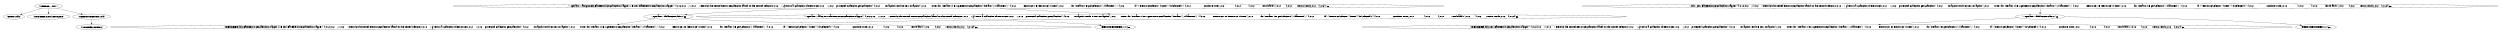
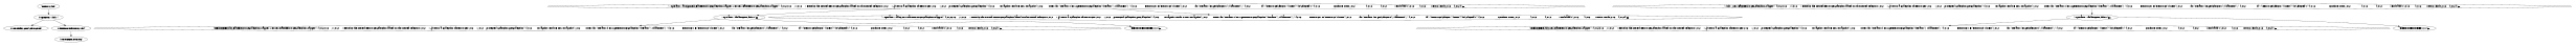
  digraph {
    fontname="DejaVu Serif"
    node [fontname="DejaVu Serif"]
    edge [fontname="DejaVu Serif"]
    n1 [label=<(METHOD,&lt;init&gt;)>]
    n2 [label=<(PARAM,this)>]
    n3 [label=<(MODIFIER,CONSTRUCTOR)>]
    n4 [label=<(METHOD_RETURN,void)>]
    n5 [label=<(MODIFIER,PUBLIC)>]
    n6 [label=<(&lt;operator&gt;.assignment,BaseResourceCollectionWrapper w = new BaseResourceCollectionWrapper() {\012\012    /**\012     * Restrict the nested ResourceCollection based on the nested selectors.\012     * @return a Collection of Resources.\012     */\012    protected Collection getCollection() {\012        ArrayList result = new ArrayList();\012        outer: for (Iterator ri = w.getResourceCollection().iterator(); ri.hasNext(); ) {\012            Resource r = (Resource) ri.next();\012            for (Iterator i = getSelectors(); i.hasNext(); ) {\012                if (!((ResourceSelector) (i.next())).isSelected(r)) {\012                    continue outer;\012                }\012            }\012            result.add(r);\012        }\012        return result;\012    }\012})<SUB>38</SUB>>]
    n7 [label=<(&lt;operator&gt;.fieldAccess,this.w)<SUB>38</SUB>>]
    n8 [label=<(&lt;operator&gt;.alloc,new BaseResourceCollectionWrapper() {\012\012    /**\012     * Restrict the nested ResourceCollection based on the nested selectors.\012     * @return a Collection of Resources.\012     */\012    protected Collection getCollection() {\012        ArrayList result = new ArrayList();\012        outer: for (Iterator ri = w.getResourceCollection().iterator(); ri.hasNext(); ) {\012            Resource r = (Resource) ri.next();\012            for (Iterator i = getSelectors(); i.hasNext(); ) {\012                if (!((ResourceSelector) (i.next())).isSelected(r)) {\012                    continue outer;\012                }\012            }\012            result.add(r);\012        }\012        return result;\012    }\012})<SUB>38</SUB>>]
    n9 [label=<(&lt;init&gt;,new BaseResourceCollectionWrapper() {\012\012    /**\012     * Restrict the nested ResourceCollection based on the nested selectors.\012     * @return a Collection of Resources.\012     */\012    protected Collection getCollection() {\012        ArrayList result = new ArrayList();\012        outer: for (Iterator ri = w.getResourceCollection().iterator(); ri.hasNext(); ) {\012            Resource r = (Resource) ri.next();\012            for (Iterator i = getSelectors(); i.hasNext(); ) {\012                if (!((ResourceSelector) (i.next())).isSelected(r)) {\012                    continue outer;\012                }\012            }\012            result.add(r);\012        }\012        return result;\012    }\012})<SUB>38</SUB>>]
    n10 [label=<(&lt;operator&gt;.fieldAccess,this.w)<SUB>38</SUB>>]
    n11 [label=<(IDENTIFIER,this,BaseResourceCollectionWrapper w = new BaseResourceCollectionWrapper() {\012\012    /**\012     * Restrict the nested ResourceCollection based on the nested selectors.\012     * @return a Collection of Resources.\012     */\012    protected Collection getCollection() {\012        ArrayList result = new ArrayList();\012        outer: for (Iterator ri = w.getResourceCollection().iterator(); ri.hasNext(); ) {\012            Resource r = (Resource) ri.next();\012            for (Iterator i = getSelectors(); i.hasNext(); ) {\012                if (!((ResourceSelector) (i.next())).isSelected(r)) {\012                    continue outer;\012                }\012            }\012            result.add(r);\012        }\012        return result;\012    }\012})<SUB>38</SUB>>]
    n12 [label=<(FIELD_IDENTIFIER,w,w)<SUB>38</SUB>>]
    n13 [label=<(IDENTIFIER,this,new BaseResourceCollectionWrapper() {\012\012    /**\012     * Restrict the nested ResourceCollection based on the nested selectors.\012     * @return a Collection of Resources.\012     */\012    protected Collection getCollection() {\012        ArrayList result = new ArrayList();\012        outer: for (Iterator ri = w.getResourceCollection().iterator(); ri.hasNext(); ) {\012            Resource r = (Resource) ri.next();\012            for (Iterator i = getSelectors(); i.hasNext(); ) {\012                if (!((ResourceSelector) (i.next())).isSelected(r)) {\012                    continue outer;\012                }\012            }\012            result.add(r);\012        }\012        return result;\012    }\012})<SUB>38</SUB>>]
    n14 [label=<(FIELD_IDENTIFIER,w,w)<SUB>38</SUB>>]
-   n1 -> n2
+   n2 -> n1
    n1 -> n3
    n1 -> n4
    n4 -> n5
    n6 -> n7
    n6 -> n8
    n7 -> n11
    n7 -> n12
    n9 -> n10
    n10 -> n13
    n10 -> n14
  }
